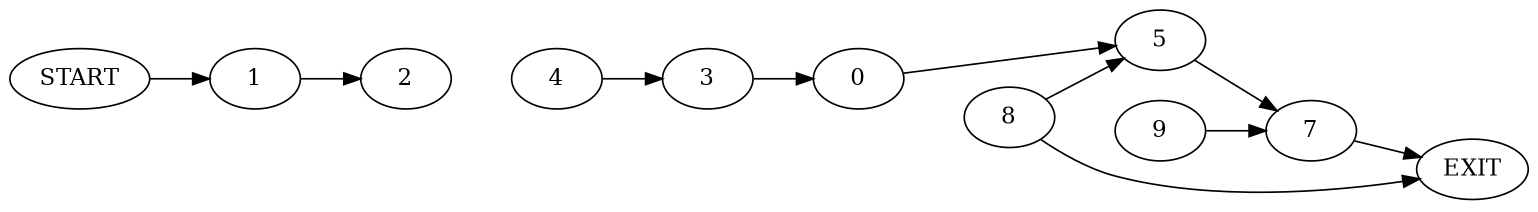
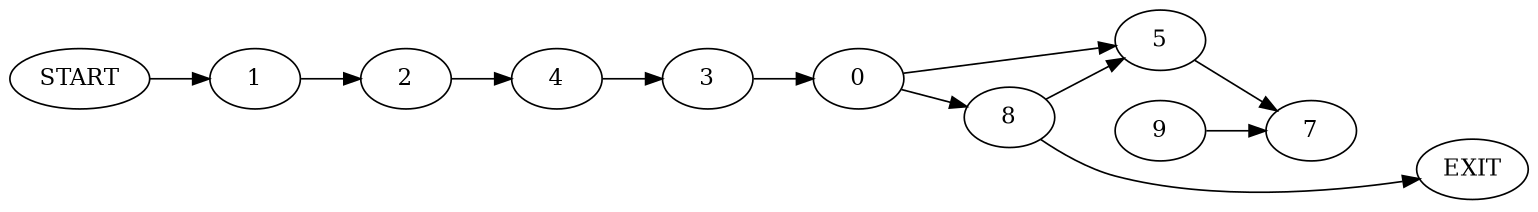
  digraph {
    rankdir=LR
    n1 [label=START]
    1
    2
    n4 [label=EXIT]
    4
    n6 [label=0]
    3
    5
    7
    8
    9
    n1 -> 1
    1 -> 2
+   2 -> 4
    4 -> 3
    n6 -> 5
+   n6 -> 8
    3 -> n6
    5 -> 7
-   7 -> n4
    8 -> n4
    8 -> 5
    9 -> 7
  }
